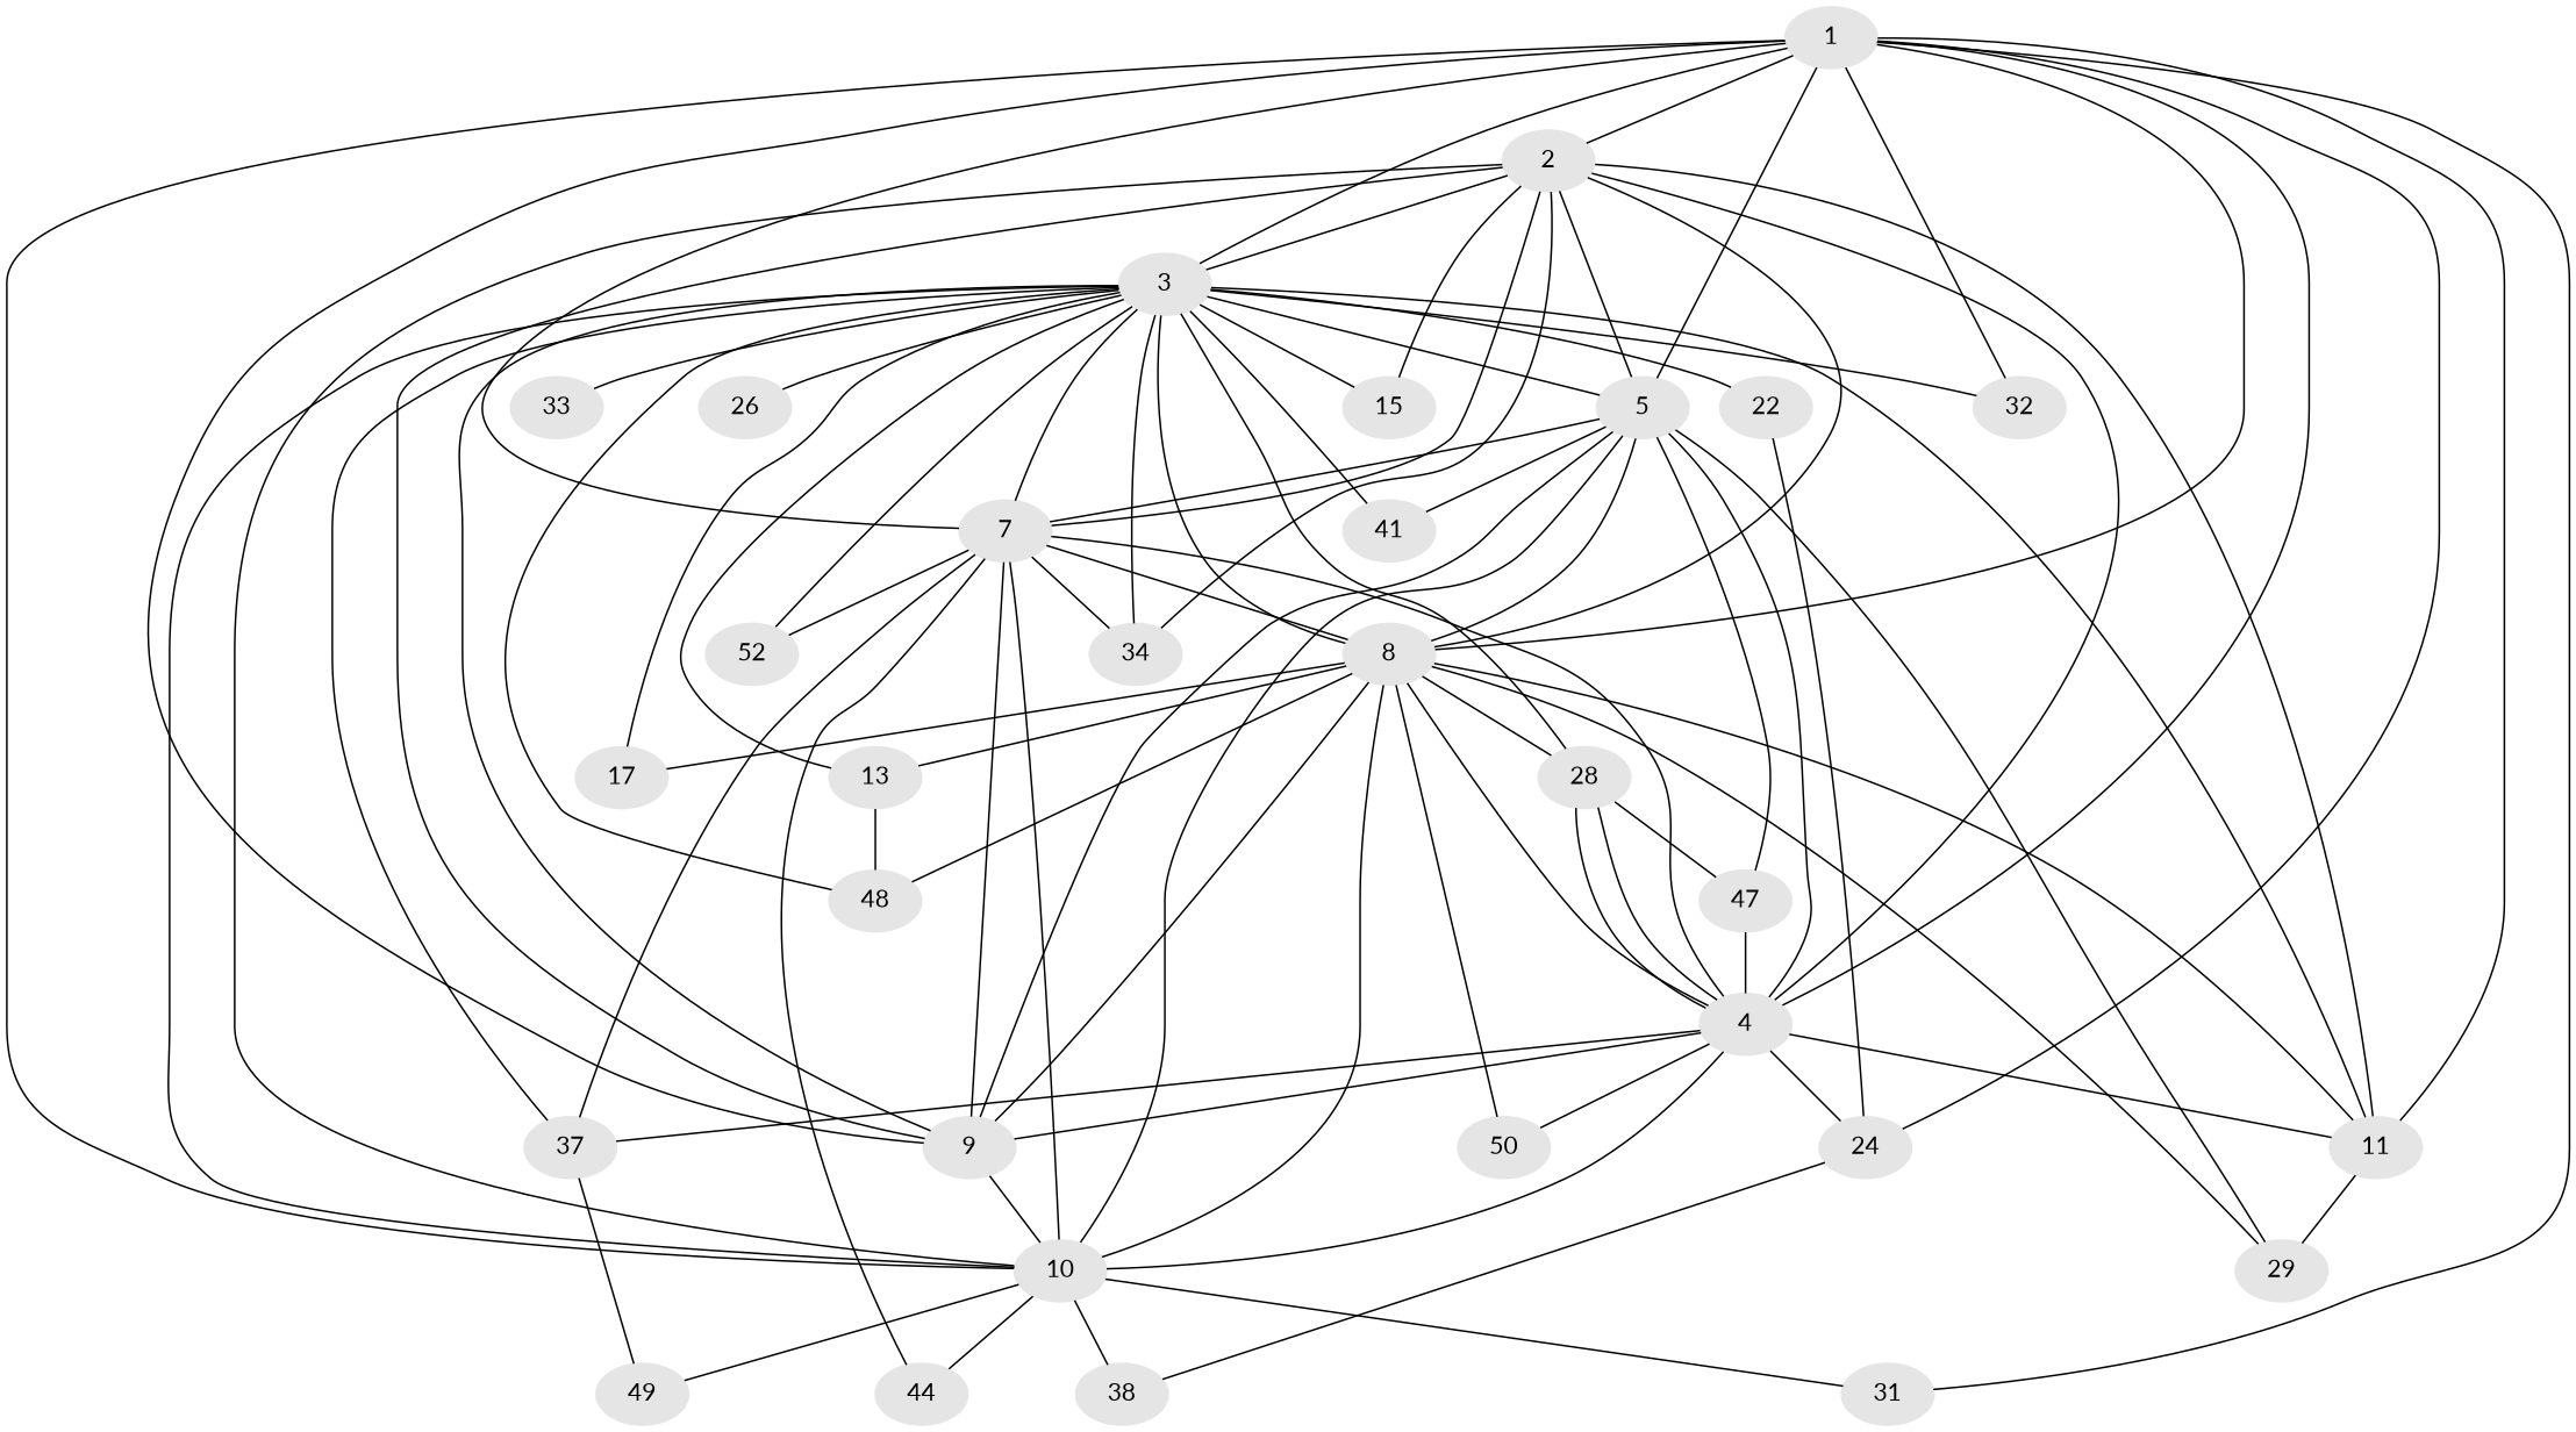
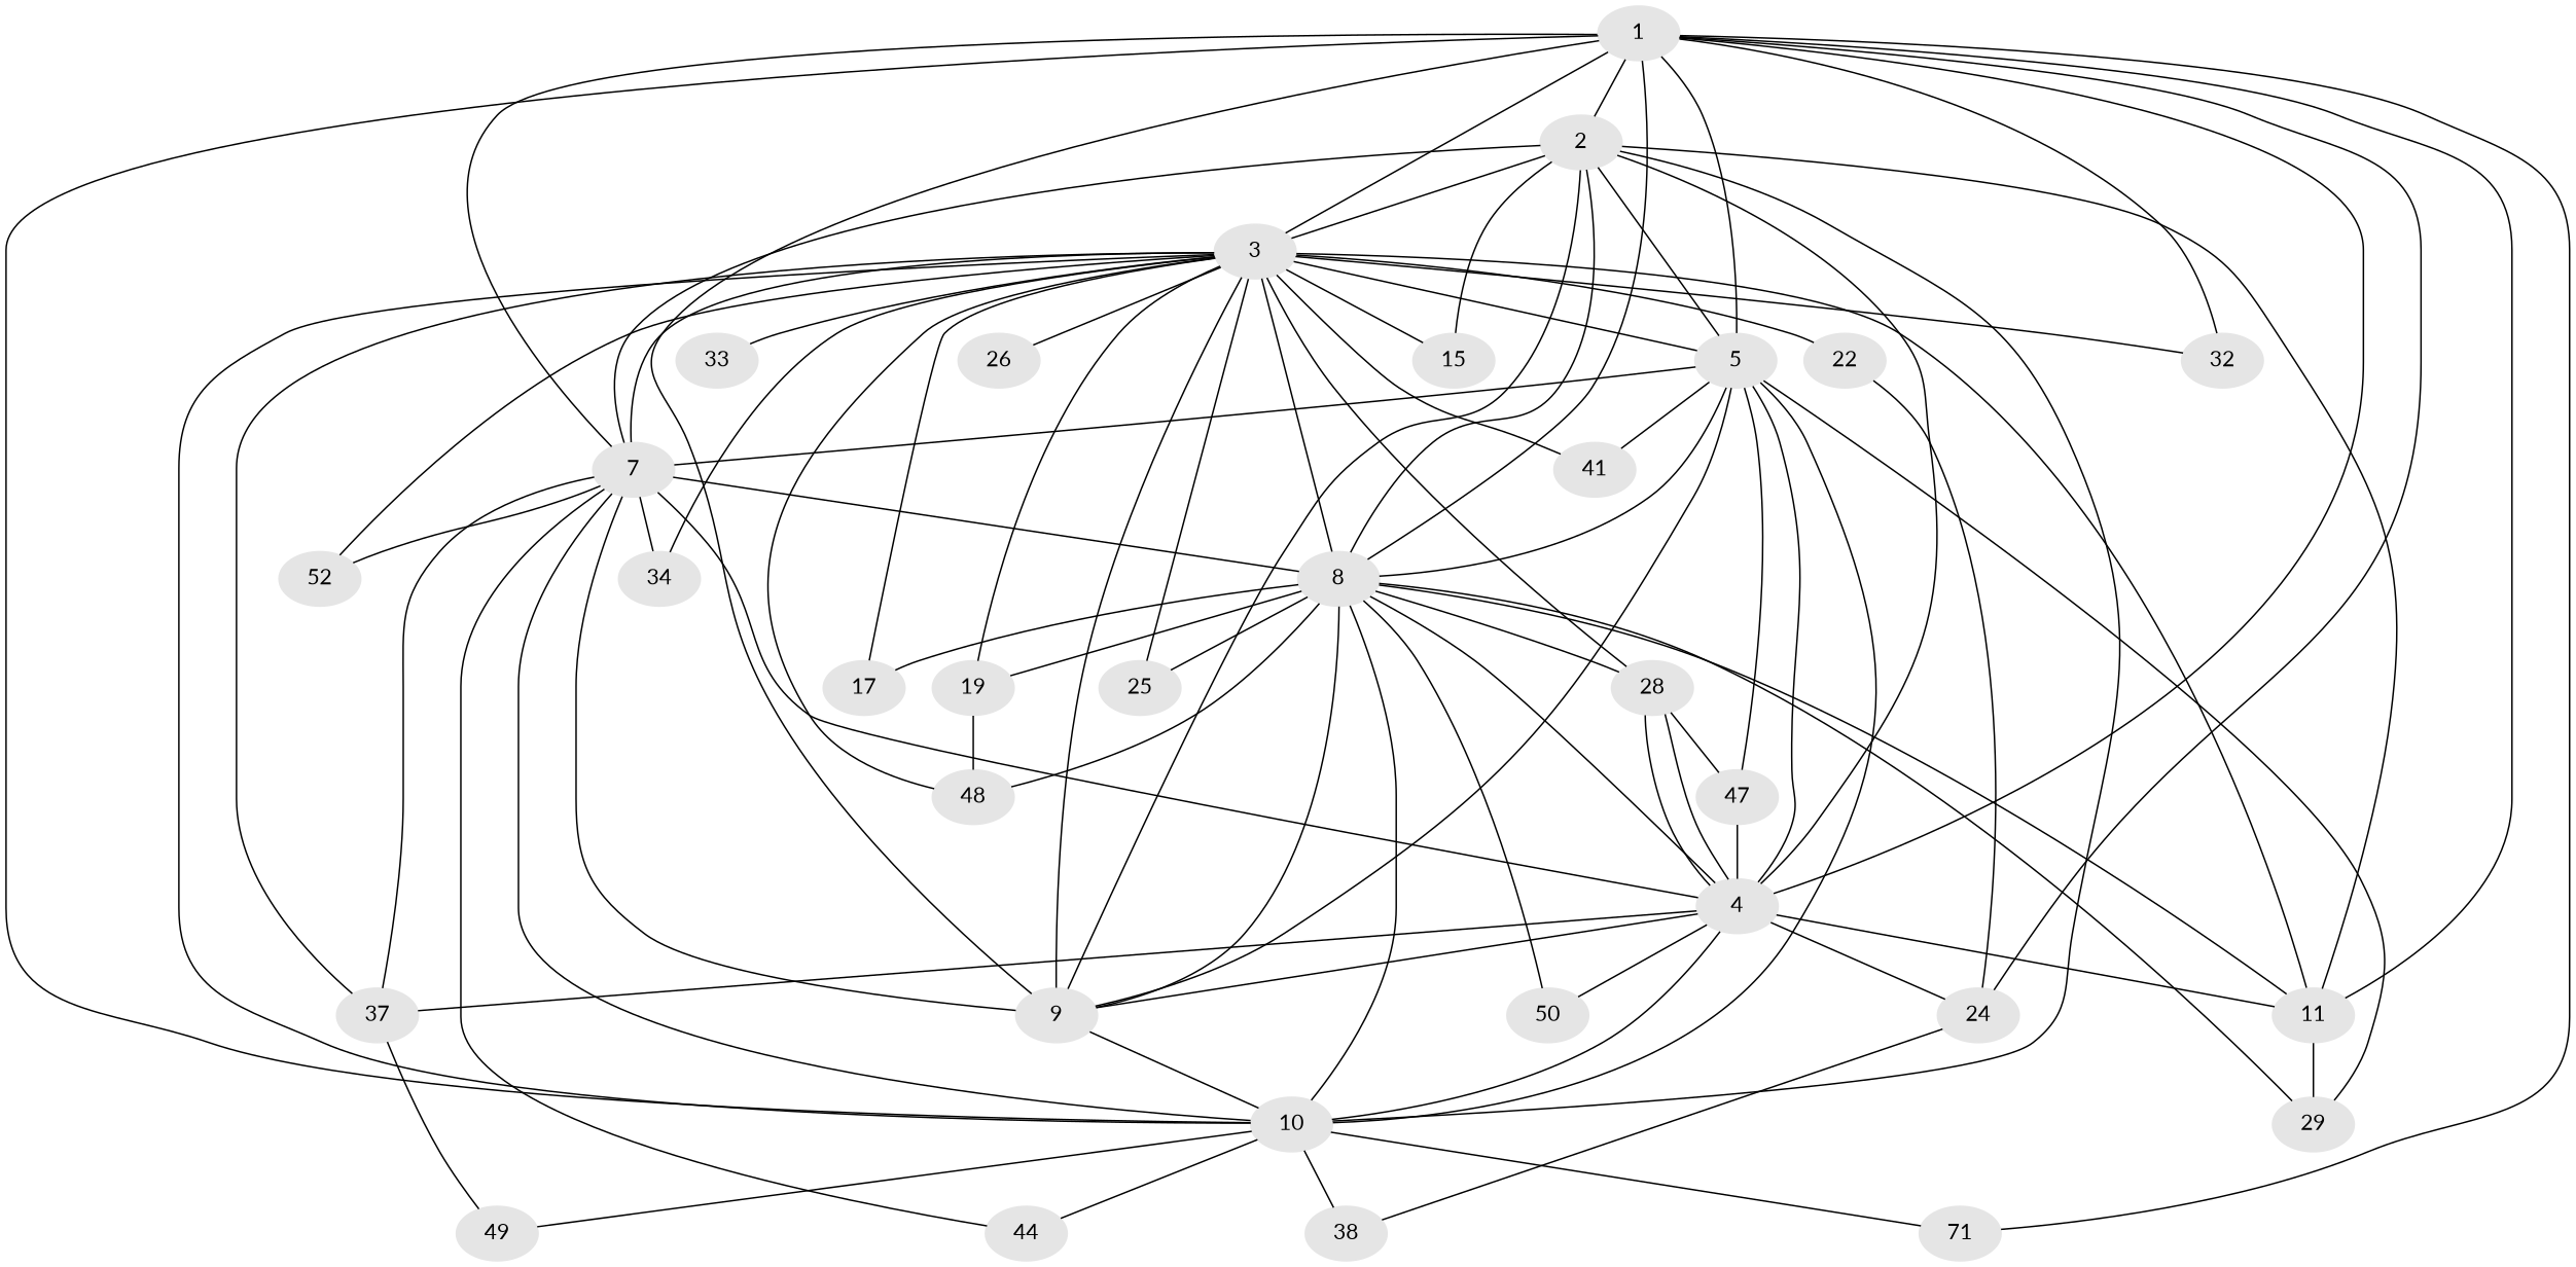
  graph {
    fontname=Lato
    node [color=gray90 fontname=Lato style=filled]
    edge [fontname=Lato]
    1 [super="+23"]
    2 [super="+55+36"]
    3 [super="+27+6+59+16+40"]
    4 [super="+20+13+12+21"]
    5
    7
    8 [super="+14+18"]
    9 [super="+63+58"]
    10
    11 [super="+39+56"]
    24
-   31
+   31 [label=71]
    32
    15
    34
    33
    17
-   19 [super="+61+53" label=13]
+   19 [super="+61+53"]
    22 [super="+62"]
+   25
    26
    28 [super="+35+42"]
    37 [super="+45"]
    41
    48
    52
    50
    29
    47
    44
    38
    49
    1 -- 2 [weight=2]
    1 -- 3 [weight=2]
    1 -- 4
    1 -- 5
    1 -- 7
    1 -- 8 [weight=2]
    1 -- 9 [weight=2]
    1 -- 10
    1 -- 11
    1 -- 24
    1 -- 31
    1 -- 32
    2 -- 3 [weight=2]
    2 -- 4
    2 -- 5
    2 -- 7
    2 -- 8
    2 -- 9
    2 -- 10
    2 -- 11
    2 -- 15
-   2 -- 34
    3 -- 5 [weight=2]
    3 -- 7 [weight=2]
    3 -- 8 [weight=4]
    3 -- 9 [weight=2]
    3 -- 10 [weight=3]
    3 -- 11 [weight=2]
    3 -- 32
    3 -- 15
    3 -- 34
    3 -- 33
    3 -- 17
    3 -- 19
    3 -- 22 [weight=3]
+   3 -- 25
    3 -- 26
    3 -- 28
    3 -- 37 [weight=2]
    3 -- 41
    3 -- 48
    3 -- 52
    4 -- 5
    4 -- 7
    4 -- 8
    4 -- 9
    4 -- 10 [weight=2]
    4 -- 11 [weight=2]
    4 -- 24
    4 -- 28
    4 -- 28
    4 -- 37
    4 -- 50
    5 -- 7
    5 -- 8
    5 -- 9
    5 -- 10
    5 -- 41
    5 -- 29
    5 -- 47
    7 -- 8 [weight=2]
    7 -- 9 [weight=2]
    7 -- 10
    7 -- 34
    7 -- 37
    7 -- 52
    7 -- 44
    8 -- 9
    8 -- 10 [weight=2]
    8 -- 11
    8 -- 17 [weight=2]
    8 -- 19 [weight=2]
+   8 -- 25
    8 -- 28
    8 -- 48
    8 -- 50
    8 -- 29
    9 -- 10
    10 -- 31
    10 -- 44
    10 -- 38
    10 -- 49
    11 -- 29
    24 -- 38
    19 -- 48
    22 -- 24
    28 -- 47
    37 -- 49
    47 -- 4 [weight=4]
  }
